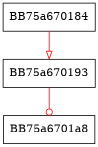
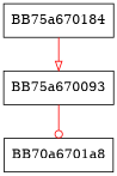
  digraph {
    splines=ortho
    node [shape=box]
    edge [color=red]
    BB75a670184
-   BB75a670193
-   BB75a6701a8
+   BB75a670193 [label=BB75a670093]
+   BB75a6701a8 [label=BB70a6701a8]
    BB75a670184 -> BB75a670193 [arrowhead=onormal]
    BB75a670193 -> BB75a6701a8 [arrowhead=odot]
  }
